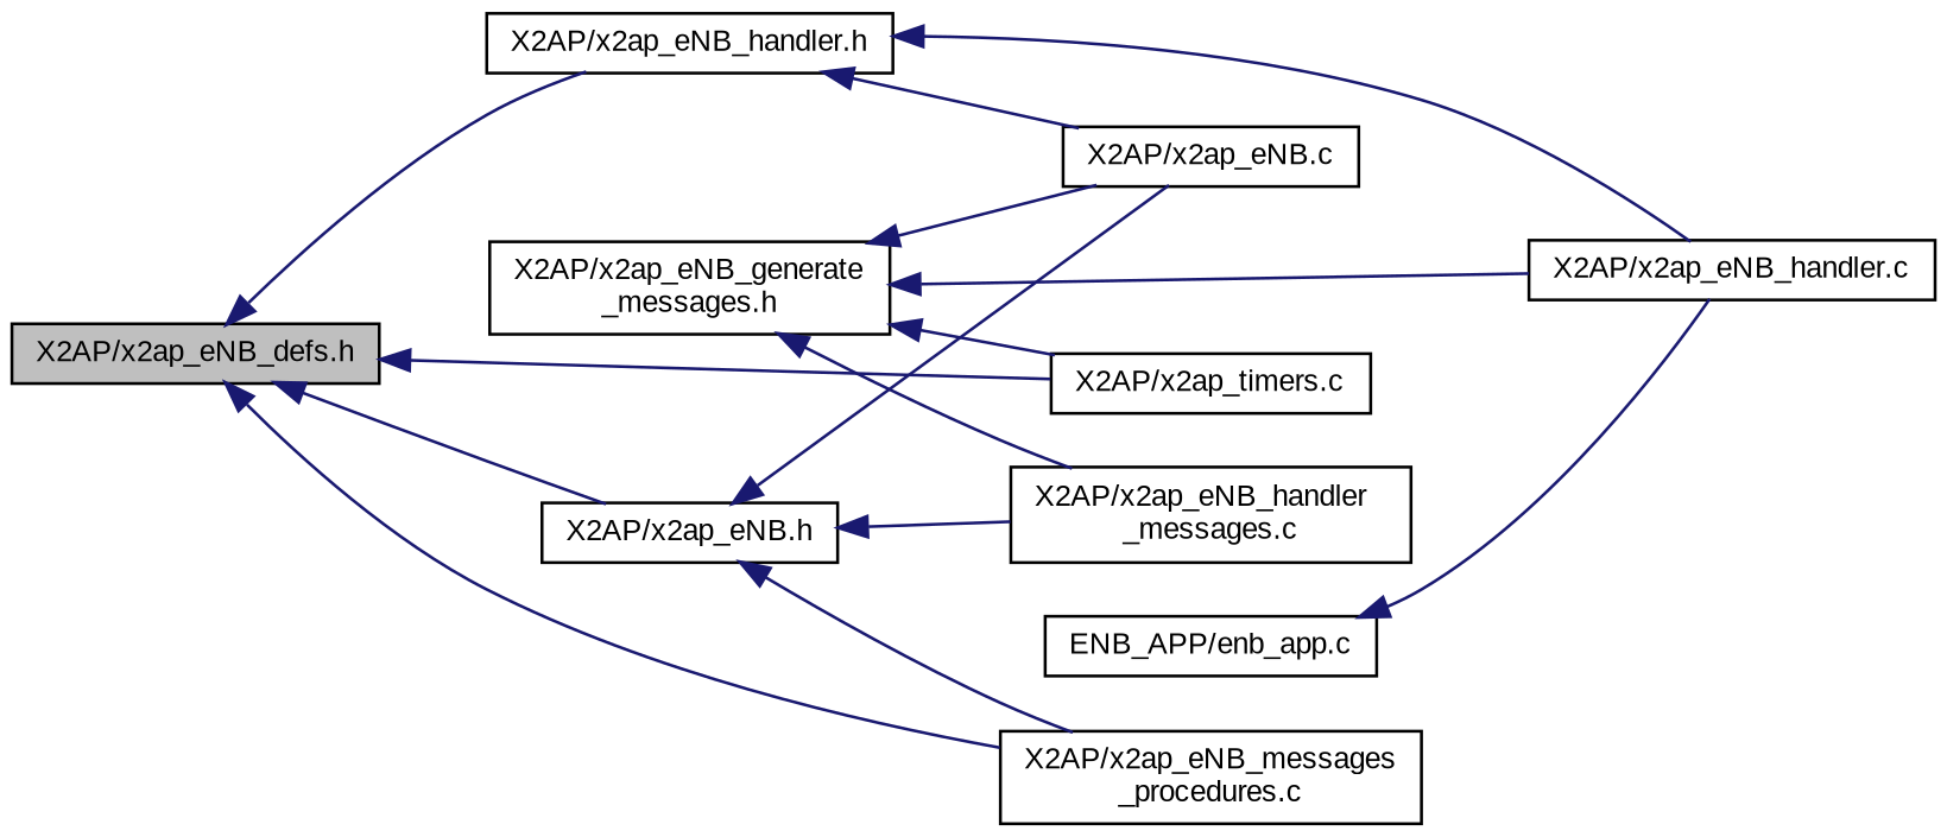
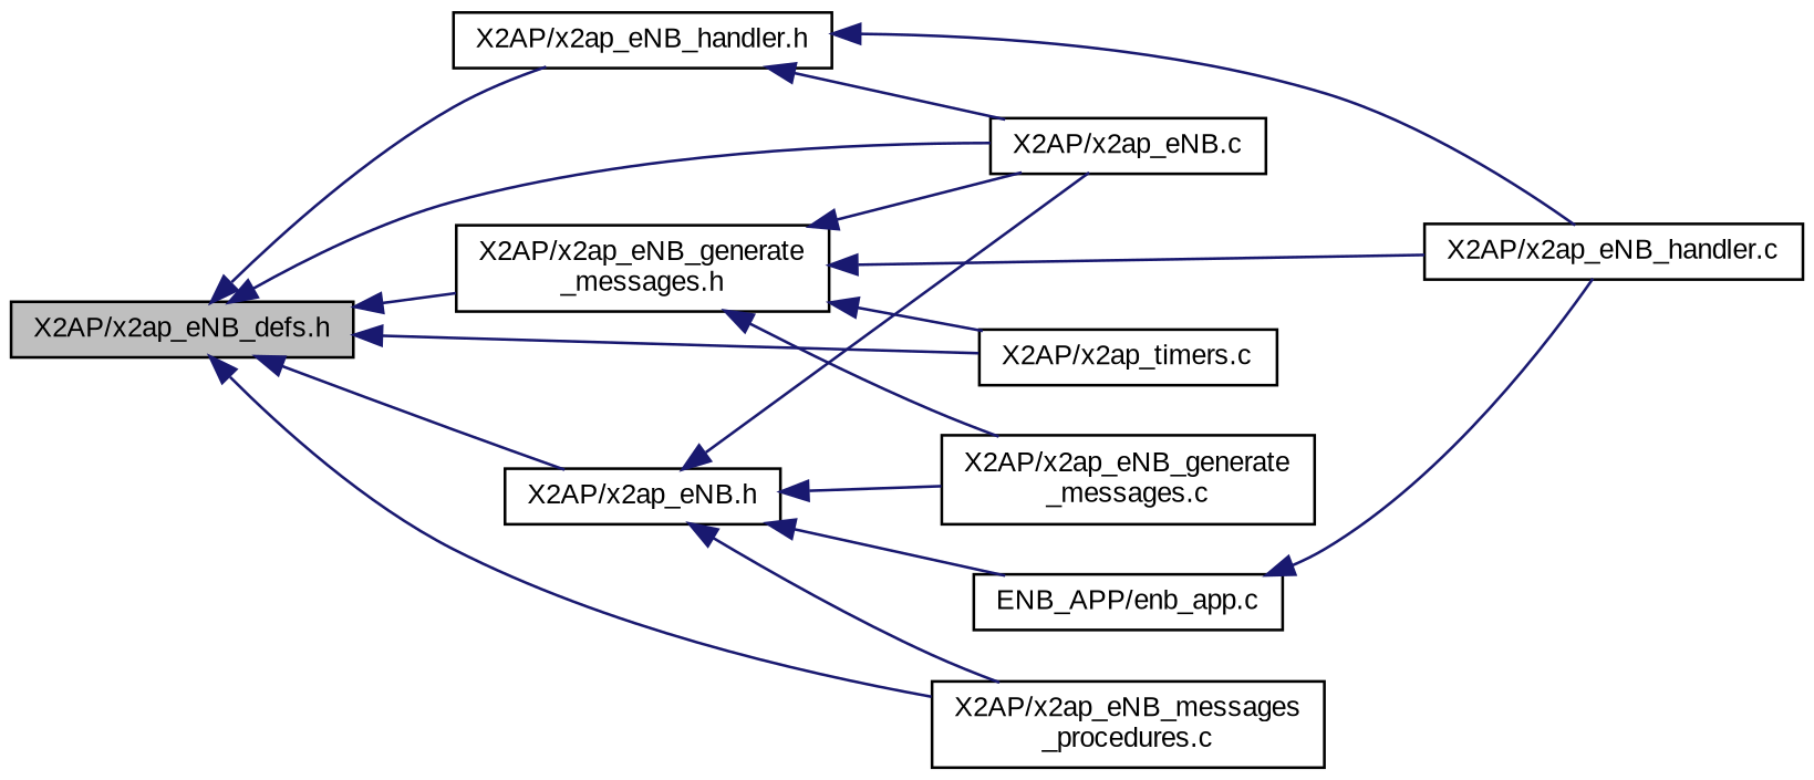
  digraph {
    fontname="Liberation Sans"
    rankdir=LR
    node [color=black fillcolor=white fontname="Liberation Sans" fontsize=10 shape=record style=filled]
    edge [color=midnightblue dir=back fontname="Liberation Sans" fontsize=10 labelfontname=Helvetica labelfontsize=10 style=solid]
    n1 [fillcolor=grey75 fontcolor=black height=0.2 label="X2AP/x2ap_eNB_defs.h" width=0.4]
    n2 [height=0.2 label="X2AP/x2ap_eNB.c" width=0.4]
    n3 [height=0.2 label="X2AP/x2ap_eNB.h" width=0.4]
    n4 [height=0.2 label="X2AP/x2ap_eNB_messages\l_procedures.c" width=0.4]
    n5 [height=0.2 label="X2AP/x2ap_eNB_generate\l_messages.h" width=0.4]
    n6 [height=0.2 label="X2AP/x2ap_timers.c" width=0.4]
    n7 [height=0.2 label="X2AP/x2ap_eNB_handler.h" width=0.4]
    n8 [height=0.2 label="ENB_APP/enb_app.c" width=0.4]
-   n9 [height=0.2 label="X2AP/x2ap_eNB_handler\l_messages.c" width=0.4]
+   n9 [height=0.2 label="X2AP/x2ap_eNB_generate\l_messages.c" width=0.4]
    n10 [height=0.2 label="X2AP/x2ap_eNB_handler.c" width=0.4]
+   n1 -> n2
    n1 -> n3
    n1 -> n4
+   n1 -> n5
    n1 -> n6
    n1 -> n7
    n3 -> n2
    n3 -> n4
+   n3 -> n8
    n3 -> n9
    n5 -> n2
    n5 -> n6
    n5 -> n9
    n5 -> n10
    n7 -> n2
    n7 -> n10
    n8 -> n10
  }
